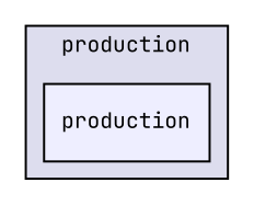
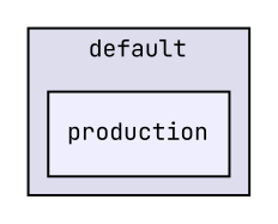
  digraph {
    compound=true
    fontname="JetBrains Mono"
    n1 [fillcolor="#eeeeff" fontname="JetBrains Mono" fontsize=10 label=production pencolor=black shape=box style=filled]
    subgraph cluster_1 {
      bgcolor="#ddddee"
      fontsize=10
-     label=production
+     label=default
      pencolor=black
      n1
    }
  }
